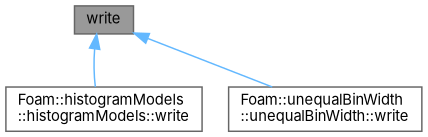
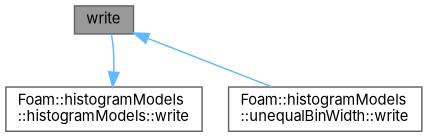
  digraph {
    fontname=Inter
    rankdir=TB
    node [color=grey40 fillcolor=white fontname=Inter fontsize=10 shape=box style=filled]
    edge [color=steelblue1 dir=back fontname=Inter fontsize=10 labelfontname=Helvetica labelfontsize=10 style=solid]
    n1 [color=gray40 fillcolor=grey60 fontcolor=black height=0.2 label=write width=0.4]
    n2 [height=0.2 label="Foam::histogramModels\l::histogramModels::write" width=0.4]
-   n3 [height=0.2 label="Foam::unequalBinWidth\l::unequalBinWidth::write" width=0.4]
-   n1 -> n2
+   n3 [height=0.2 label="Foam::histogramModels\l::unequalBinWidth::write" width=0.4]
+   n2 -> n1
    n1 -> n3
  }
